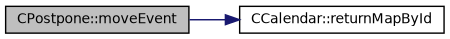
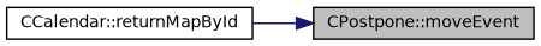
  digraph {
    rankdir=LR
    node [color=black fontname=Helvetica fontsize=10 shape=record style=filled]
    n1 [fillcolor=grey75 fontcolor=black height=0.2 label="CPostpone::moveEvent" width=0.4]
    n2 [fillcolor=white height=0.2 label="CCalendar::returnMapById" width=0.4]
-   n1 -> n2 [color=midnightblue fontname=Helvetica fontsize=10 labelfontname=Helvetica labelfontsize=10 style=solid]
+   n2 -> n1 [color=midnightblue fontname=Helvetica fontsize=10 labelfontname=Helvetica labelfontsize=10 style=solid]
  }
